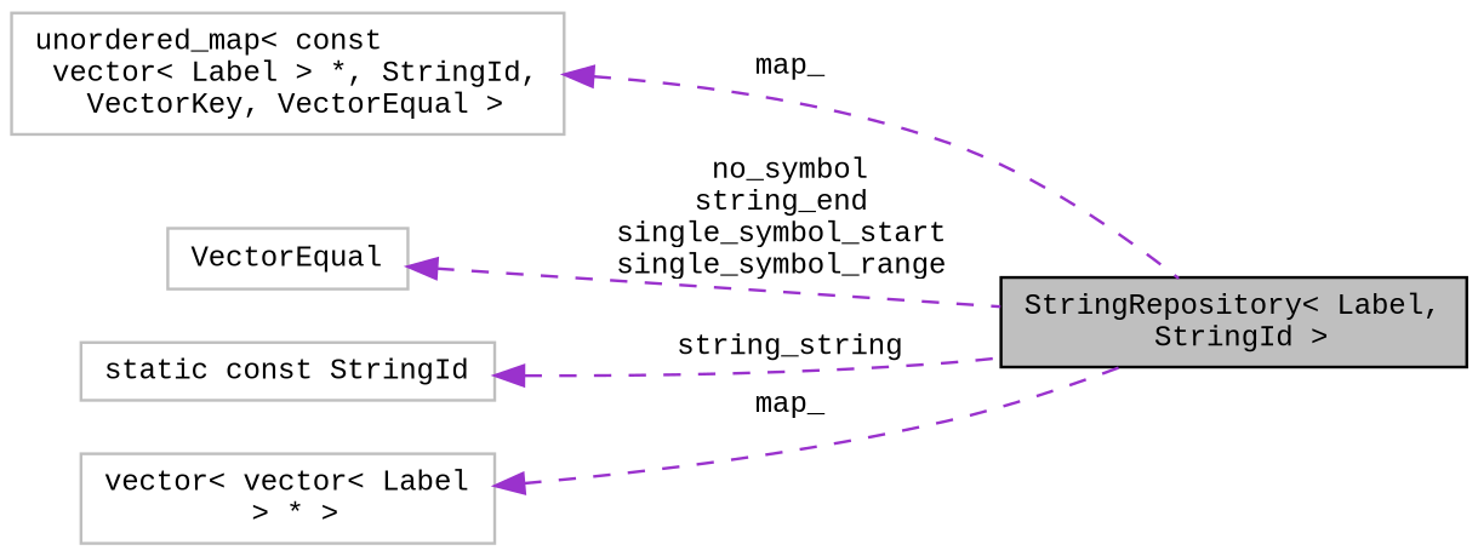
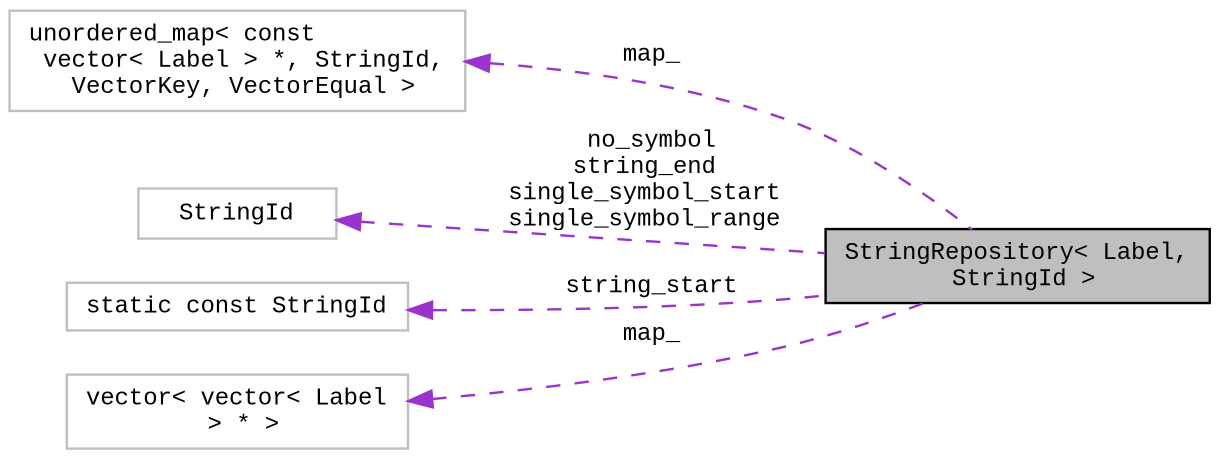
  digraph {
    fontname="Liberation Mono"
    rankdir=LR
    node [color=grey75 fillcolor=white fontname="Liberation Mono" fontsize=10 shape=record style=filled]
    edge [color=darkorchid3 dir=back fontname="Liberation Mono" fontsize=10 labelfontname=Helvetica labelfontsize=10 style=dashed]
    n1 [color=black fillcolor=grey75 fontcolor=black height=0.2 label="StringRepository\< Label,\l StringId \>" width=0.4]
    n2 [height=0.2 label="unordered_map\< const\l vector\< Label \> *, StringId,\l VectorKey, VectorEqual \>" width=0.4]
-   n3 [height=0.2 label=VectorEqual width=0.4]
+   n3 [height=0.2 label=StringId width=0.4]
    n4 [height=0.2 label="static const StringId" width=0.4]
    n5 [height=0.2 label="vector\< vector\< Label\l \> * \>" width=0.4]
    n2 -> n1 [label=" map_"]
    n3 -> n1 [label=" no_symbol\nstring_end\nsingle_symbol_start\nsingle_symbol_range"]
-   n4 -> n1 [label=" string_string"]
+   n4 -> n1 [label=" string_start"]
    n5 -> n1 [label=" map_"]
  }
